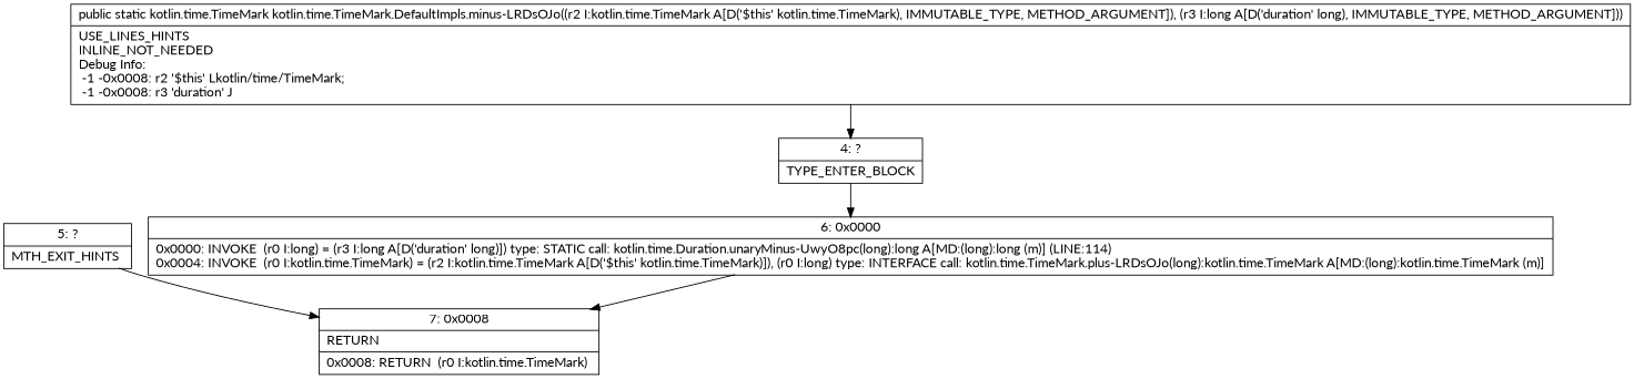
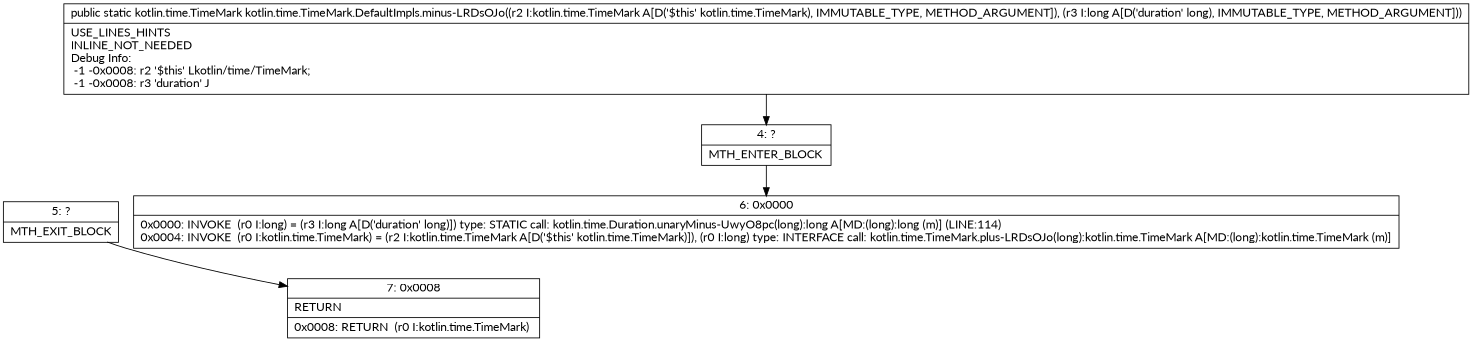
  digraph {
    fontname=Lato
    node [fontname=Lato shape=record]
    edge [fontname=Lato]
-   n1 [label="{4\:\ ?|TYPE_ENTER_BLOCK\l}"]
+   n1 [label="{4\:\ ?|MTH_ENTER_BLOCK\l}"]
    n2 [label="{6\:\ 0x0000|0x0000: INVOKE  (r0 I:long) = (r3 I:long A[D('duration' long)]) type: STATIC call: kotlin.time.Duration.unaryMinus\-UwyO8pc(long):long A[MD:(long):long (m)] (LINE:114)\l0x0004: INVOKE  (r0 I:kotlin.time.TimeMark) = (r2 I:kotlin.time.TimeMark A[D('$this' kotlin.time.TimeMark)]), (r0 I:long) type: INTERFACE call: kotlin.time.TimeMark.plus\-LRDsOJo(long):kotlin.time.TimeMark A[MD:(long):kotlin.time.TimeMark (m)]\l}"]
    n3 [label="{7\:\ 0x0008|RETURN\l|0x0008: RETURN  (r0 I:kotlin.time.TimeMark) \l}"]
-   n4 [label="{5\:\ ?|MTH_EXIT_HINTS\l}"]
+   n4 [label="{5\:\ ?|MTH_EXIT_BLOCK\l}"]
    n5 [label="{public static kotlin.time.TimeMark kotlin.time.TimeMark.DefaultImpls.minus\-LRDsOJo((r2 I:kotlin.time.TimeMark A[D('$this' kotlin.time.TimeMark), IMMUTABLE_TYPE, METHOD_ARGUMENT]), (r3 I:long A[D('duration' long), IMMUTABLE_TYPE, METHOD_ARGUMENT]))  | USE_LINES_HINTS\lINLINE_NOT_NEEDED\lDebug Info:\l  \-1 \-0x0008: r2 '$this' Lkotlin\/time\/TimeMark;\l  \-1 \-0x0008: r3 'duration' J\l}"]
    n1 -> n2
-   n2 -> n3
    n4 -> n3
    n5 -> n1
  }
